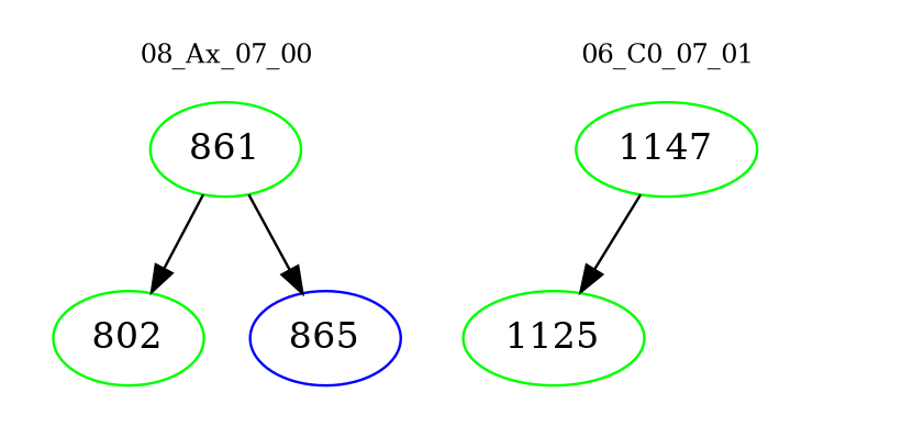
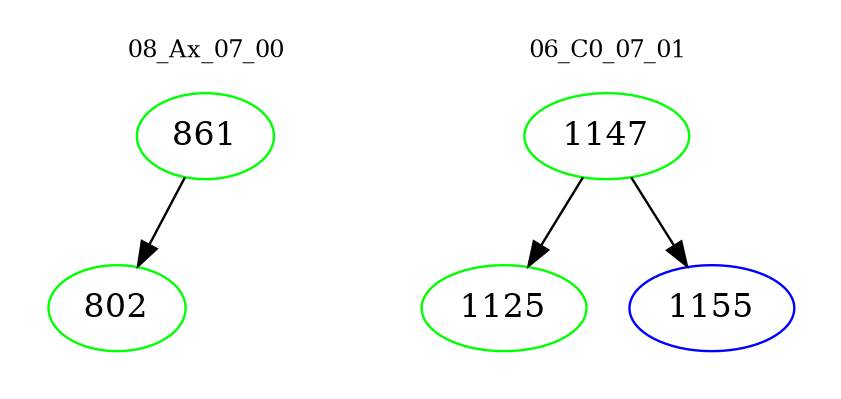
  digraph {
    node [color=green]
    edge [color=black]
    n1 [label=861]
    n2 [label=802]
-   n3 [color=blue label=865]
    n4 [label=1147]
    n5 [label=1125]
+   n6 [color=blue label=1155]
    subgraph cluster_1 {
      color=white
      fontsize=10
      label="08_Ax_07_00"
      n1
      n2
-     n3
    }
    subgraph cluster_2 {
      color=white
      fontsize=10
      label="06_C0_07_01"
      n4
      n5
+     n6
    }
    n1 -> n2
-   n1 -> n3
    n4 -> n5
+   n4 -> n6
  }
